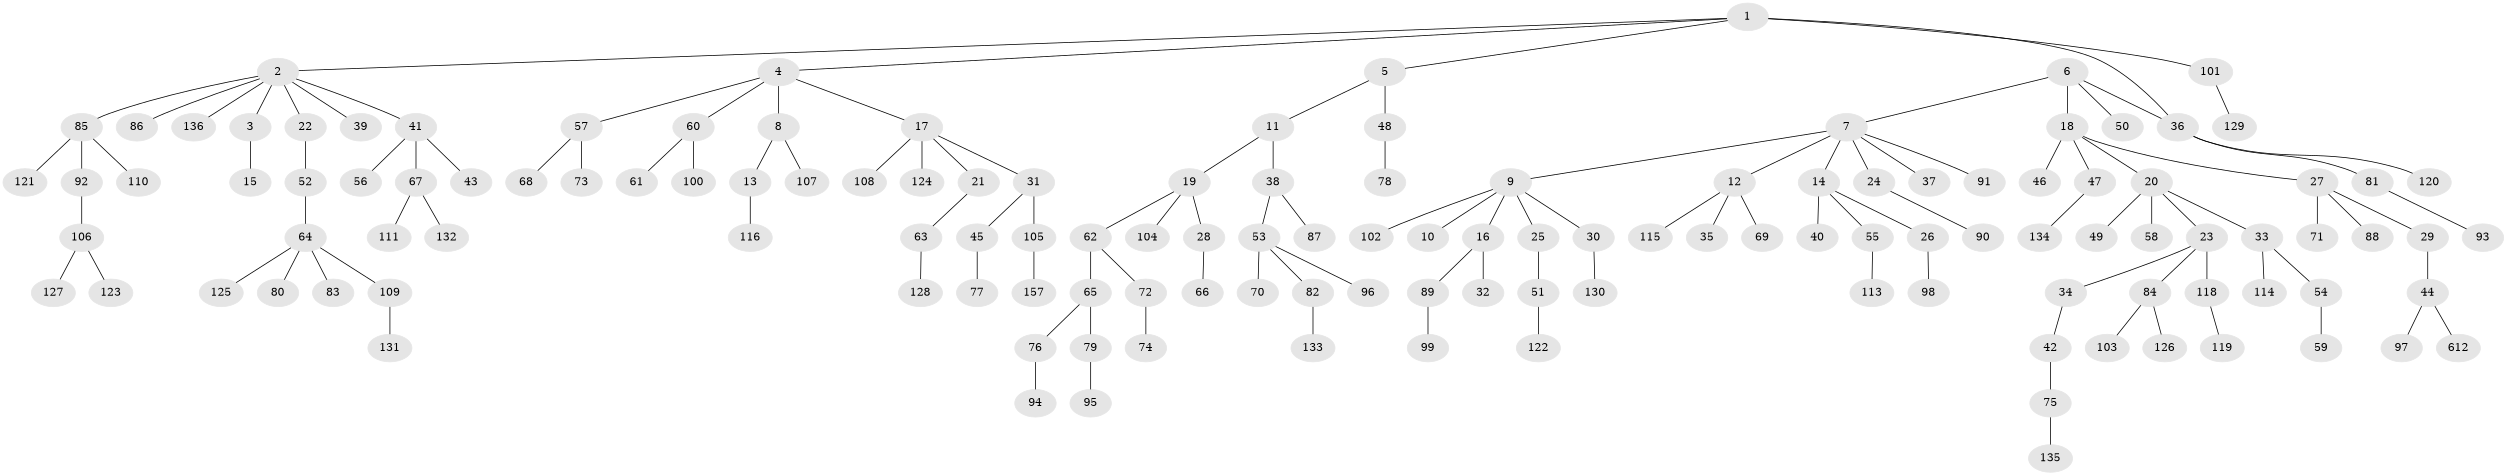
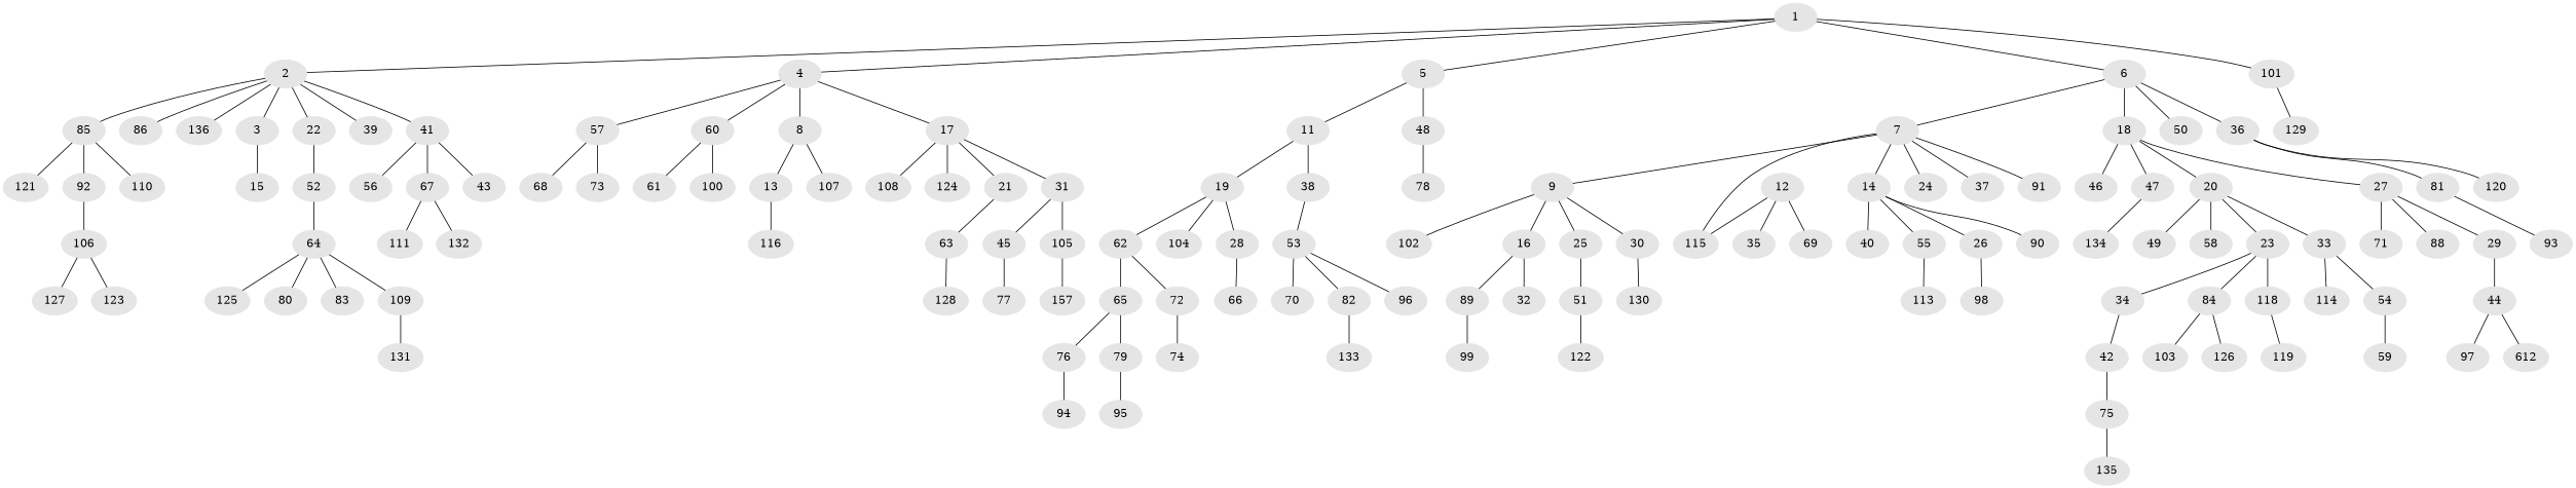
  graph {
    node [color=gray90 style=filled]
    1
    2
    4
    5
    6
    101
    3
    22
    39
    41
    85
    86
    136
    8
    17
    57
    60
    11
    48
    7
    18
    36
    50
    129
    15
    52
    43
    56
    67
    92
    110
    121
    13
    107
    21
    31
    108
    124
    68
    73
    61
    100
    19
    38
    78
    9
    12
    14
    24
    37
    91
    20
    27
    46
    47
    81
    120
-   10
    16
    25
    30
    102
    35
    69
    115
    26
    40
    55
    90
    116
    32
    89
    51
    130
    28
    62
    104
    53
-   87
    98
    113
    99
    63
    45
    105
    23
    33
    49
    58
    29
    71
    88
    134
    66
    65
    72
    34
    84
    118
    54
    114
    128
    64
    42
    103
    126
    119
    122
    44
    97
    n111 [label=612]
    77
    n113 [label=157]
    59
    75
    93
    70
    82
    96
    111
    132
    135
    80
    83
    109
    125
    133
    76
    79
    74
    131
    94
    95
    106
    123
    127
    1 -- 2
    1 -- 4
    1 -- 5
-   1 -- 36
+   1 -- 6
    1 -- 101
    2 -- 3
    2 -- 22
    2 -- 39
    2 -- 41
    2 -- 85
    2 -- 86
    2 -- 136
    4 -- 8
    4 -- 17
    4 -- 57
    4 -- 60
    5 -- 11
    5 -- 48
    6 -- 7
    6 -- 18
    6 -- 36
    6 -- 50
    101 -- 129
    3 -- 15
    22 -- 52
    41 -- 43
    41 -- 56
    41 -- 67
    85 -- 92
    85 -- 110
    85 -- 121
    8 -- 13
    8 -- 107
    17 -- 21
    17 -- 31
    17 -- 108
    17 -- 124
    57 -- 68
    57 -- 73
    60 -- 61
    60 -- 100
    11 -- 19
    11 -- 38
    48 -- 78
    7 -- 9
-   7 -- 12
+   7 -- 115
    7 -- 14
    7 -- 24
    7 -- 37
    7 -- 91
    18 -- 20
    18 -- 27
    18 -- 46
    18 -- 47
    36 -- 81
    36 -- 120
    52 -- 64
    67 -- 111
    67 -- 132
    92 -- 106
    13 -- 116
    21 -- 63
    31 -- 45
    31 -- 105
    19 -- 28
    19 -- 62
    19 -- 104
    38 -- 53
-   38 -- 87
-   9 -- 10
    9 -- 16
    9 -- 25
    9 -- 30
    9 -- 102
    12 -- 35
    12 -- 69
    12 -- 115
    14 -- 26
    14 -- 40
    14 -- 55
-   24 -- 90
+   14 -- 90
    20 -- 23
    20 -- 33
    20 -- 49
    20 -- 58
    27 -- 29
    27 -- 71
    27 -- 88
    47 -- 134
    81 -- 93
    16 -- 32
    16 -- 89
    25 -- 51
    30 -- 130
    26 -- 98
    55 -- 113
    89 -- 99
    51 -- 122
    28 -- 66
    62 -- 65
    62 -- 72
    53 -- 70
    53 -- 82
    53 -- 96
    63 -- 128
    45 -- 77
    105 -- n113
    23 -- 34
    23 -- 84
    23 -- 118
    33 -- 54
    33 -- 114
    29 -- 44
    65 -- 76
    65 -- 79
    72 -- 74
    34 -- 42
    84 -- 103
    84 -- 126
    118 -- 119
    54 -- 59
    64 -- 80
    64 -- 83
    64 -- 109
    64 -- 125
    42 -- 75
    44 -- 97
    44 -- n111
    75 -- 135
    82 -- 133
    109 -- 131
    76 -- 94
    79 -- 95
    106 -- 123
    106 -- 127
  }
